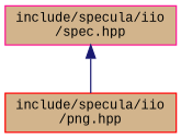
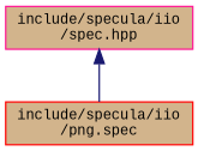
  digraph {
    fontname="Liberation Mono"
    node [fillcolor=tan fontname="Liberation Mono" fontsize=10 shape=record style=filled]
    n1 [color=deeppink fontcolor=black height=0.2 label="include/specula/iio\l/spec.hpp" width=0.4]
-   n2 [color=red height=0.2 label="include/specula/iio\l/png.hpp" width=0.4]
+   n2 [color=red height=0.2 label="include/specula/iio\l/png.spec" width=0.4]
    n1 -> n2 [color=midnightblue dir=back fontname="Liberation Mono" fontsize=10 labelfontname=Iosevka labelfontsize=10 style=solid]
  }
